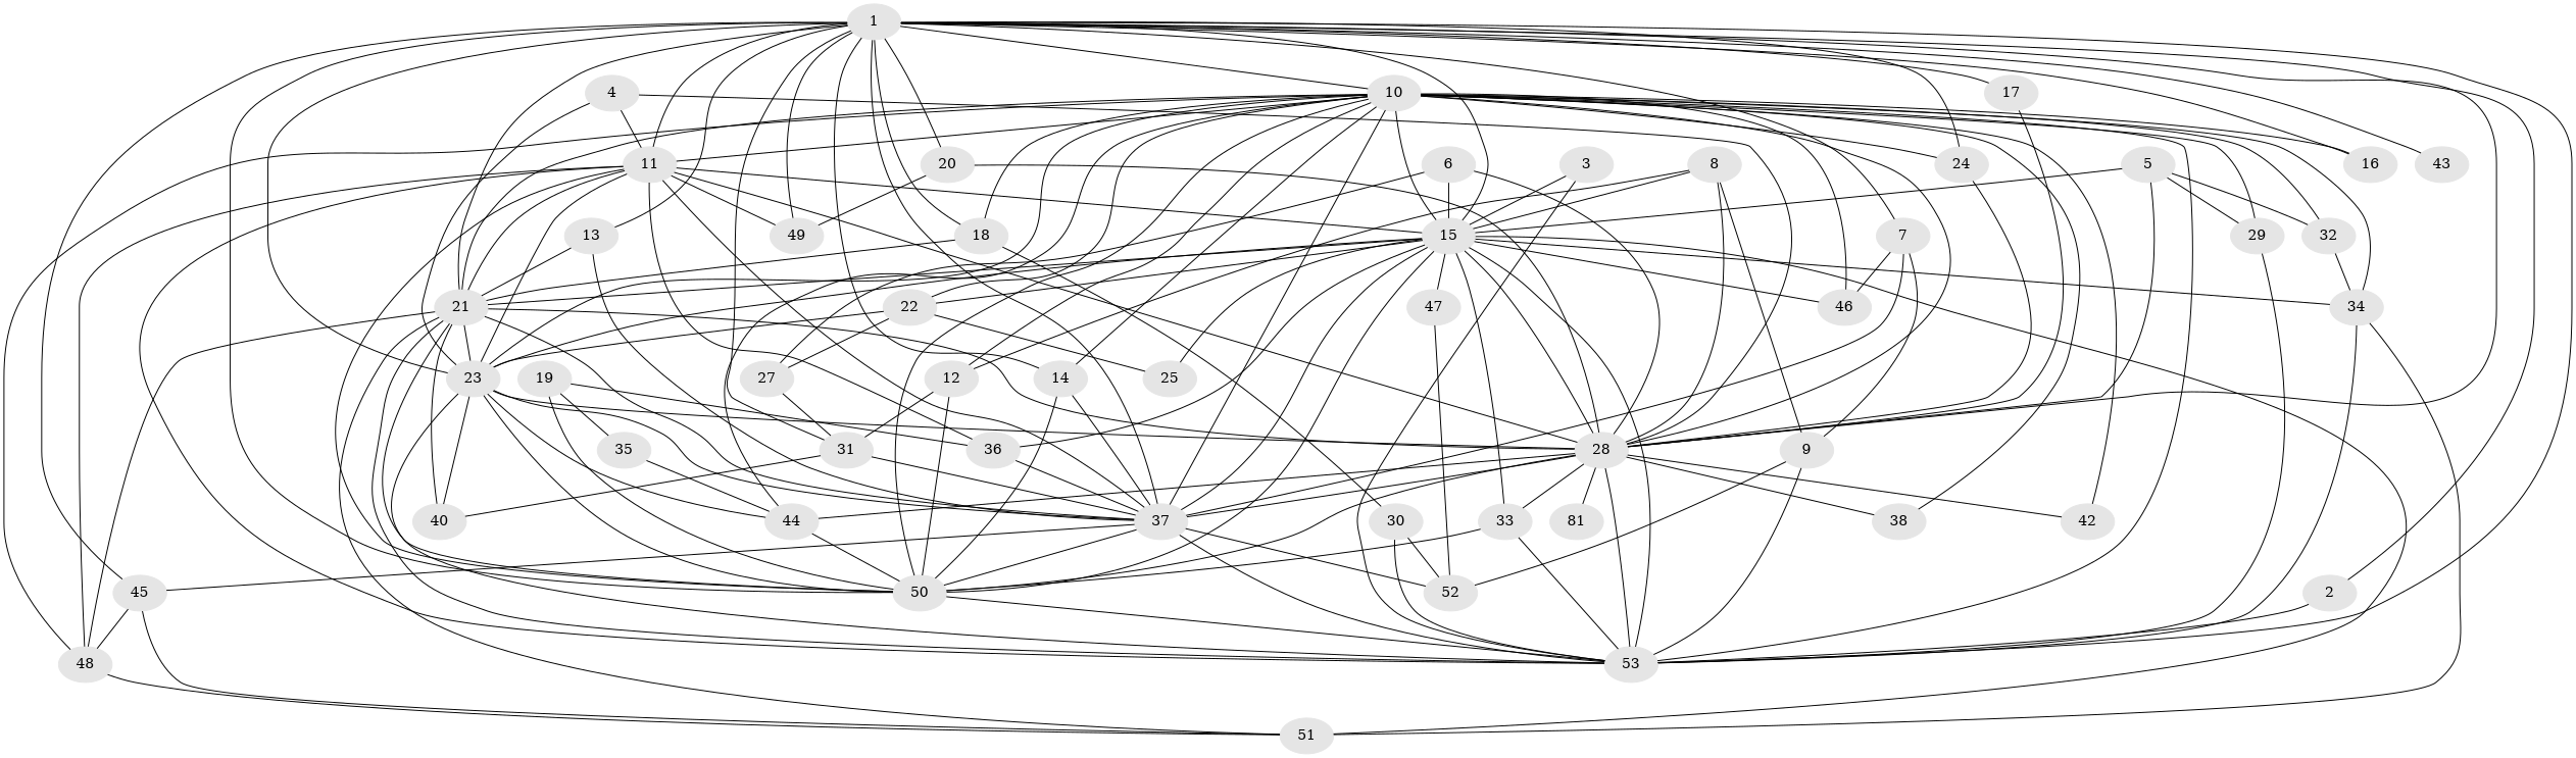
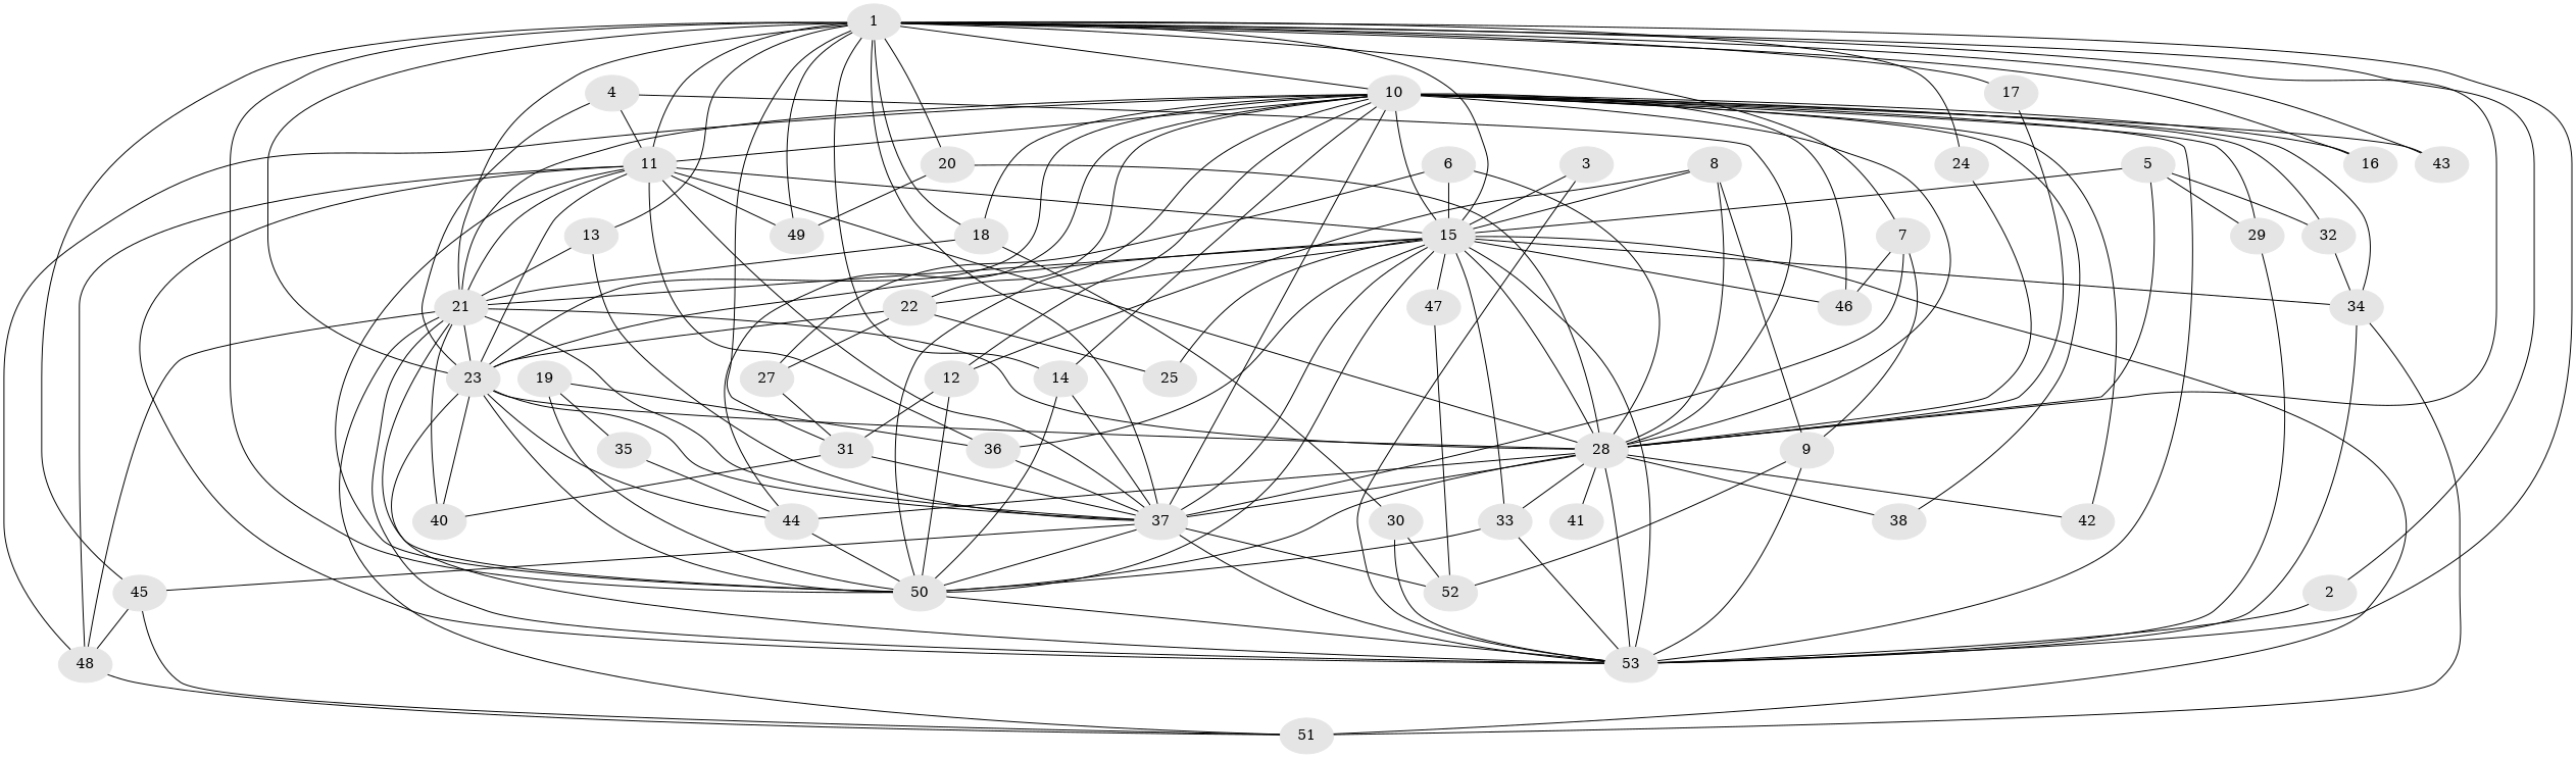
  graph {
    node [color=gray90 style=filled]
    edge [weight=1.0]
    1
    2
    7
    10
    11
    13
    14
    15
    16
    17
    18
    20
    21
    23
    24
    28
    31
    37
    43
    45
    49
    50
    53
    9
    46
    29
    32
    12
    22
    34
    38
    42
    44
    48
    36
    25
    33
    47
    51
    30
    40
-   41 [label=81]
+   41
    52
    3
    4
    5
    6
    27
    8
    19
    35
    1 -- 2
    1 -- 7
    1 -- 10
    1 -- 11
    1 -- 13
    1 -- 14
    1 -- 15
    1 -- 16
    1 -- 17
    1 -- 18
    1 -- 20
    1 -- 21
    1 -- 23 [weight=2.0]
    1 -- 24
    1 -- 28
    1 -- 31
    1 -- 37 [weight=2.0]
    1 -- 43
    1 -- 45
    1 -- 49
    1 -- 50
    1 -- 53
    2 -- 53
    7 -- 37
    7 -- 9
    7 -- 46
    10 -- 11 [weight=2.0]
    10 -- 14
    10 -- 15 [weight=3.0]
    10 -- 16
    10 -- 18
    10 -- 21
    10 -- 23
    10 -- 28
    10 -- 37 [weight=2.0]
-   10 -- 24
+   10 -- 43
    10 -- 50
    10 -- 53
    10 -- 46 [weight=2.0]
    10 -- 29
    10 -- 32
    10 -- 12
    10 -- 22
    10 -- 34 [weight=2.0]
    10 -- 38
    10 -- 42
    10 -- 44
    10 -- 48
    11 -- 15
    11 -- 21
    11 -- 23 [weight=2.0]
    11 -- 28
    11 -- 37
    11 -- 49
    11 -- 50
    11 -- 53
    11 -- 48
    11 -- 36
    13 -- 21
    13 -- 37
    14 -- 37
    14 -- 50
    15 -- 21
    15 -- 23
    15 -- 28
    15 -- 37 [weight=2.0]
    15 -- 50
    15 -- 53 [weight=2.0]
    15 -- 46
    15 -- 22
    15 -- 34
    15 -- 36
    15 -- 25
    15 -- 33
    15 -- 47
    15 -- 51 [weight=2.0]
    17 -- 28
    18 -- 21
    18 -- 30
    20 -- 28
    20 -- 49
    21 -- 23 [weight=2.0]
    21 -- 28
    21 -- 37
    21 -- 50
    21 -- 53
    21 -- 48
    21 -- 51
    21 -- 40
    23 -- 28
    23 -- 37 [weight=2.0]
    23 -- 50
    23 -- 53
    23 -- 44
    23 -- 40
    24 -- 28
    28 -- 37 [weight=3.0]
    28 -- 50
    28 -- 53
    28 -- 38
    28 -- 42
    28 -- 44
    28 -- 33
    28 -- 41 [weight=2.0]
    31 -- 37
    31 -- 40
    37 -- 45
    37 -- 50
    37 -- 53
    37 -- 52
    45 -- 48
    45 -- 51
    50 -- 53
    9 -- 53
    9 -- 52
    29 -- 53
    32 -- 34
    12 -- 31
    12 -- 50
    22 -- 23
    22 -- 25
    22 -- 27
    34 -- 53
    34 -- 51
    44 -- 50
    48 -- 51
    36 -- 37
    33 -- 50
    33 -- 53
    47 -- 52
    30 -- 53
    30 -- 52
    3 -- 15
    3 -- 53
    4 -- 11
    4 -- 23
    4 -- 28
    5 -- 15 [weight=2.0]
    5 -- 28
    5 -- 29 [weight=2.0]
    5 -- 32
    6 -- 15
    6 -- 28
    6 -- 27
    27 -- 31
    8 -- 15
    8 -- 28 [weight=2.0]
    8 -- 9
    8 -- 12
    19 -- 50
    19 -- 36
    19 -- 35
    35 -- 44
  }
